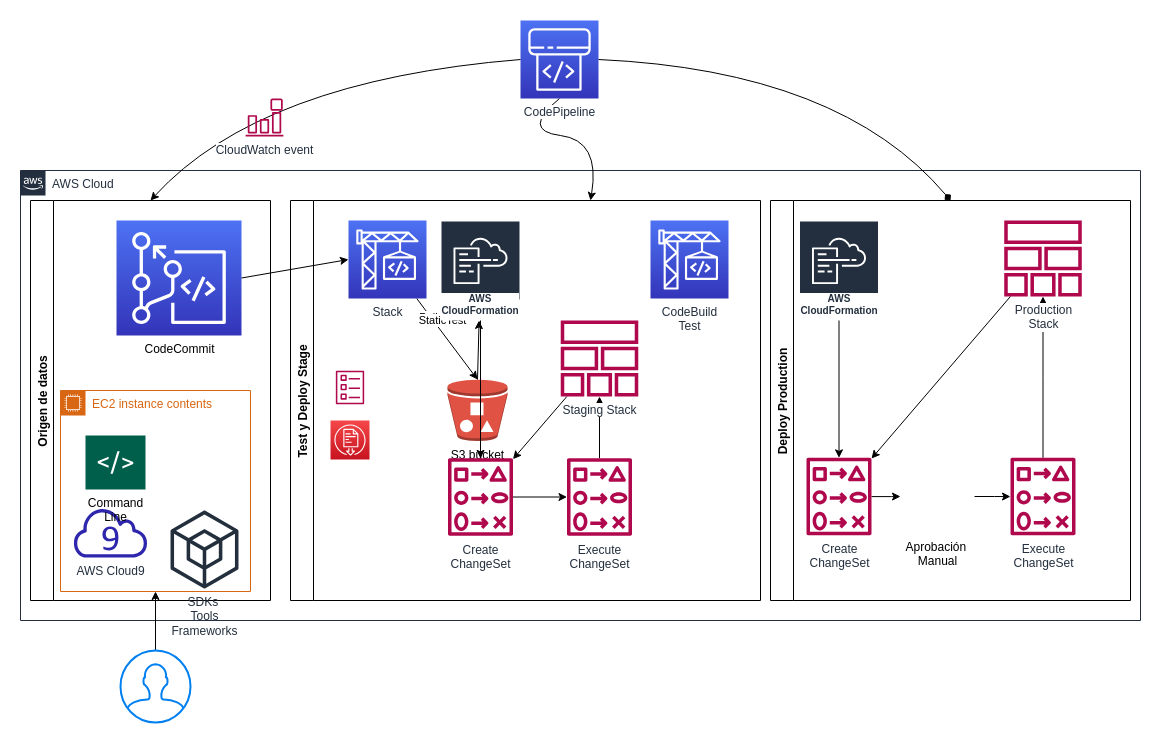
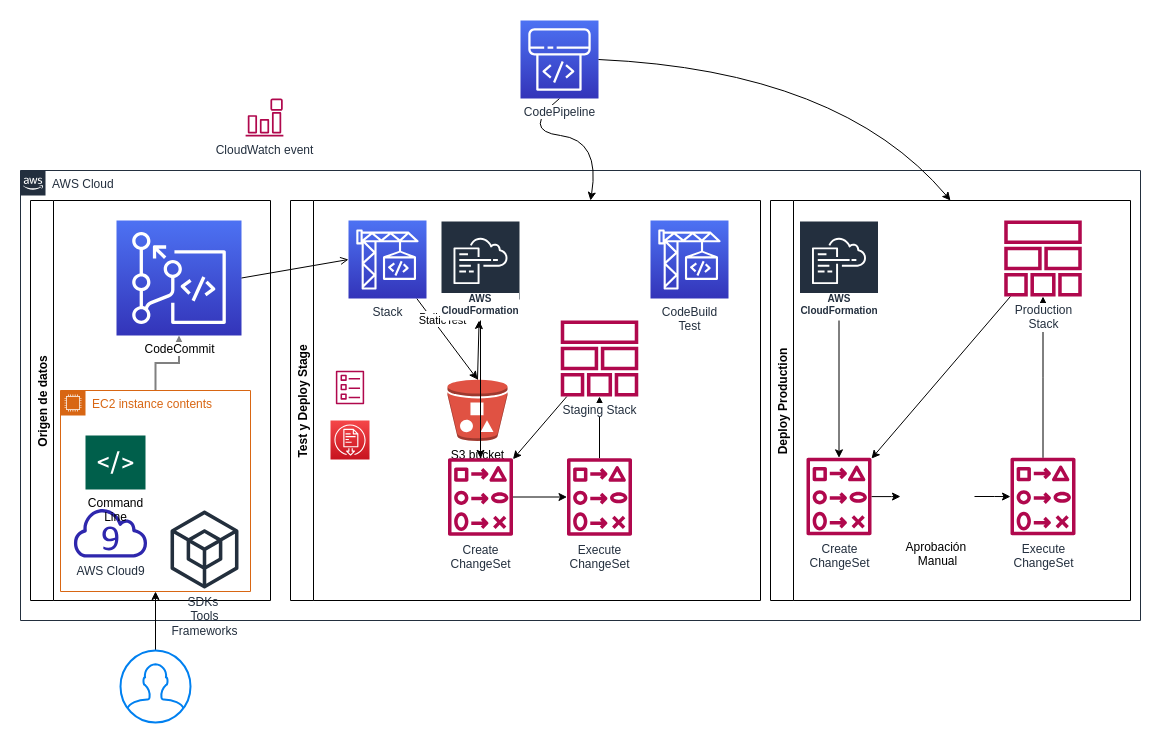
  <mxCell id="0" />
  <mxCell id="1" parent="0" />
  <mxCell id="2" value="AWS Cloud" style="points=[[0,0],[0.25,0],[0.5,0],[0.75,0],[1,0],[1,0.25],[1,0.5],[1,0.75],[1,1],[0.75,1],[0.5,1],[0.25,1],[0,1],[0,0.75],[0,0.5],[0,0.25]];outlineConnect=0;gradientColor=none;html=1;whiteSpace=wrap;fontSize=12;fontStyle=0;shape=mxgraph.aws4.group;grIcon=mxgraph.aws4.group_aws_cloud_alt;strokeColor=#232F3E;fillColor=none;verticalAlign=top;align=left;spacingLeft=30;fontColor=#232F3E;dashed=0;labelBackgroundColor=#ffffff;container=1;pointerEvents=0;collapsible=0;recursiveResize=0;" parent="1" vertex="1"><mxGeometry x="20" y="170" width="1120" height="450" as="geometry" /></mxCell>
  <mxCell id="3" value="Build" style="endArrow=classic;html=1;rounded=0;fontColor=default;entryX=0.5;entryY=0;entryDx=0;entryDy=0;entryPerimeter=0;" edge="1" parent="2" source="5" target="14"><mxGeometry x="-0.523" width="50" height="50" relative="1" as="geometry"><mxPoint x="390" y="170" as="sourcePoint" /><mxPoint x="370" y="300" as="targetPoint" /><mxPoint as="offset" /></mxGeometry></mxCell>
  <mxCell id="4" value="StaticTest" style="edgeLabel;html=1;align=center;verticalAlign=middle;resizable=0;points=[];fontColor=default;" vertex="1" connectable="0" parent="3"><mxGeometry x="-0.171" y="2" relative="1" as="geometry"><mxPoint x="-2" y="-11" as="offset" /></mxGeometry></mxCell>
  <mxCell id="5" value="Stack" style="sketch=0;points=[[0,0,0],[0.25,0,0],[0.5,0,0],[0.75,0,0],[1,0,0],[0,1,0],[0.25,1,0],[0.5,1,0],[0.75,1,0],[1,1,0],[0,0.25,0],[0,0.5,0],[0,0.75,0],[1,0.25,0],[1,0.5,0],[1,0.75,0]];outlineConnect=0;fontColor=#232F3E;gradientColor=#4D72F3;gradientDirection=north;fillColor=#3334B9;strokeColor=#ffffff;dashed=0;verticalLabelPosition=bottom;verticalAlign=top;align=center;html=1;fontSize=12;fontStyle=0;aspect=fixed;shape=mxgraph.aws4.resourceIcon;resIcon=mxgraph.aws4.codebuild;labelBackgroundColor=#FFFFFF;labelBorderColor=none;" vertex="1" parent="2"><mxGeometry x="328" y="50" width="78" height="78" as="geometry" /></mxCell>
  <mxCell id="6" value="Origen de datos" style="swimlane;horizontal=0;labelBackgroundColor=#FFFFFF;labelBorderColor=none;fontColor=default;" vertex="1" parent="2"><mxGeometry x="10" y="30" width="240" height="400" as="geometry" /></mxCell>
+ <mxCell id="7" style="edgeStyle=orthogonalEdgeStyle;rounded=0;orthogonalLoop=1;jettySize=auto;html=1;startArrow=none;startFill=0;endArrow=open;endFill=0;strokeColor=#808080;strokeWidth=2;entryX=0.5;entryY=1;entryDx=0;entryDy=0;entryPerimeter=0;" parent="6" source="8" target="12" edge="1"><mxGeometry relative="1" as="geometry"><mxPoint x="348" y="170.5" as="targetPoint" /></mxGeometry></mxCell>
  <mxCell id="8" value="EC2 instance contents" style="points=[[0,0],[0.25,0],[0.5,0],[0.75,0],[1,0],[1,0.25],[1,0.5],[1,0.75],[1,1],[0.75,1],[0.5,1],[0.25,1],[0,1],[0,0.75],[0,0.5],[0,0.25]];outlineConnect=0;gradientColor=none;html=1;whiteSpace=wrap;fontSize=12;fontStyle=0;container=1;pointerEvents=0;collapsible=0;recursiveResize=0;shape=mxgraph.aws4.group;grIcon=mxgraph.aws4.group_ec2_instance_contents;strokeColor=#D86613;fillColor=none;verticalAlign=top;align=left;spacingLeft=30;fontColor=#D86613;dashed=0;" vertex="1" parent="6"><mxGeometry x="30" y="190" width="190" height="201" as="geometry" /></mxCell>
  <mxCell id="9" value="AWS Cloud9" style="sketch=0;outlineConnect=0;fontColor=#232F3E;gradientColor=none;fillColor=#2E27AD;strokeColor=none;dashed=0;verticalLabelPosition=bottom;verticalAlign=top;align=center;html=1;fontSize=12;fontStyle=0;aspect=fixed;shape=mxgraph.aws4.cloud9;" vertex="1" parent="8"><mxGeometry x="11" y="117" width="78" height="50" as="geometry" /></mxCell>
  <mxCell id="10" value="SDKs&amp;nbsp;&lt;br&gt;Tools&lt;br&gt;Frameworks" style="sketch=0;outlineConnect=0;fontColor=#232F3E;gradientColor=none;fillColor=#232F3D;strokeColor=none;dashed=0;verticalLabelPosition=bottom;verticalAlign=top;align=center;html=1;fontSize=12;fontStyle=0;aspect=fixed;pointerEvents=1;shape=mxgraph.aws4.external_sdk;" vertex="1" parent="8"><mxGeometry x="110" y="120" width="68" height="78" as="geometry" /></mxCell>
  <mxCell id="11" value="Command &lt;br&gt;Line" style="sketch=0;pointerEvents=1;shadow=0;dashed=0;html=1;strokeColor=none;fillColor=#005F4B;labelPosition=center;verticalLabelPosition=bottom;verticalAlign=top;align=center;outlineConnect=0;shape=mxgraph.veeam2.command_line;" vertex="1" parent="8"><mxGeometry x="25" y="45" width="60" height="54" as="geometry" /></mxCell>
  <mxCell id="12" value="CodeCommit" style="sketch=0;points=[[0,0,0],[0.25,0,0],[0.5,0,0],[0.75,0,0],[1,0,0],[0,1,0],[0.25,1,0],[0.5,1,0],[0.75,1,0],[1,1,0],[0,0.25,0],[0,0.5,0],[0,0.75,0],[1,0.25,0],[1,0.5,0],[1,0.75,0]];outlineConnect=0;fontColor=default;gradientColor=#4D72F3;gradientDirection=north;fillColor=#3334B9;strokeColor=#ffffff;dashed=0;verticalLabelPosition=bottom;verticalAlign=top;align=center;html=1;fontSize=12;fontStyle=0;aspect=fixed;shape=mxgraph.aws4.resourceIcon;resIcon=mxgraph.aws4.codecommit;labelBackgroundColor=#FFFFFF;labelBorderColor=none;" vertex="1" parent="6"><mxGeometry x="86" y="20" width="125" height="115" as="geometry" /></mxCell>
  <mxCell id="13" value="Test y Deploy Stage" style="swimlane;horizontal=0;labelBackgroundColor=#FFFFFF;labelBorderColor=none;fontColor=default;" vertex="1" parent="2"><mxGeometry x="270" y="30" width="470" height="400" as="geometry" /></mxCell>
  <mxCell id="14" value="S3 bucket" style="outlineConnect=0;dashed=0;verticalLabelPosition=bottom;verticalAlign=top;align=center;html=1;shape=mxgraph.aws3.bucket_with_objects;fillColor=#E05243;gradientColor=none;labelBackgroundColor=#FFFFFF;labelBorderColor=none;fontColor=default;" vertex="1" parent="13"><mxGeometry x="157" y="179" width="60" height="61.5" as="geometry" /></mxCell>
  <mxCell id="15" value="" style="sketch=0;points=[[0,0,0],[0.25,0,0],[0.5,0,0],[0.75,0,0],[1,0,0],[0,1,0],[0.25,1,0],[0.5,1,0],[0.75,1,0],[1,1,0],[0,0.25,0],[0,0.5,0],[0,0.75,0],[1,0.25,0],[1,0.5,0],[1,0.75,0]];outlineConnect=0;fontColor=#232F3E;gradientColor=#F54749;gradientDirection=north;fillColor=#C7131F;strokeColor=#ffffff;dashed=0;verticalLabelPosition=bottom;verticalAlign=top;align=center;html=1;fontSize=12;fontStyle=0;aspect=fixed;shape=mxgraph.aws4.resourceIcon;resIcon=mxgraph.aws4.artifact;labelBackgroundColor=#FFFFFF;labelBorderColor=none;" vertex="1" parent="13"><mxGeometry x="40" y="220" width="39" height="39" as="geometry" /></mxCell>
  <mxCell id="16" value="" style="sketch=0;outlineConnect=0;fontColor=#232F3E;gradientColor=none;fillColor=#B0084D;strokeColor=none;dashed=0;verticalLabelPosition=bottom;verticalAlign=top;align=center;html=1;fontSize=12;fontStyle=0;aspect=fixed;pointerEvents=1;shape=mxgraph.aws4.template;labelBackgroundColor=#FFFFFF;labelBorderColor=none;" vertex="1" parent="13"><mxGeometry x="45.34" y="170" width="28.33" height="34" as="geometry" /></mxCell>
  <mxCell id="17" value="AWS CloudFormation" style="sketch=0;outlineConnect=0;fontColor=#232F3E;gradientColor=none;strokeColor=#ffffff;fillColor=#232F3E;dashed=0;verticalLabelPosition=middle;verticalAlign=bottom;align=center;html=1;whiteSpace=wrap;fontSize=10;fontStyle=1;spacing=3;shape=mxgraph.aws4.productIcon;prIcon=mxgraph.aws4.cloudformation;labelBackgroundColor=#FFFFFF;labelBorderColor=none;" vertex="1" parent="13"><mxGeometry x="150" y="20" width="80" height="100" as="geometry" /></mxCell>
  <mxCell id="18" value="" style="endArrow=classic;html=1;rounded=0;fontColor=default;exitX=0.5;exitY=0;exitDx=0;exitDy=0;exitPerimeter=0;" edge="1" parent="13" source="14" target="17"><mxGeometry width="50" height="50" relative="1" as="geometry"><mxPoint x="110" y="140" as="sourcePoint" /><mxPoint x="160" y="90" as="targetPoint" /></mxGeometry></mxCell>
  <mxCell id="19" value="Create &lt;br&gt;ChangeSet" style="sketch=0;outlineConnect=0;fontColor=#232F3E;gradientColor=none;fillColor=#B0084D;strokeColor=none;dashed=0;verticalLabelPosition=bottom;verticalAlign=top;align=center;html=1;fontSize=12;fontStyle=0;aspect=fixed;pointerEvents=1;shape=mxgraph.aws4.change_set;labelBackgroundColor=#FFFFFF;labelBorderColor=none;" vertex="1" parent="13"><mxGeometry x="157.5" y="257.5" width="65" height="78" as="geometry" /></mxCell>
  <mxCell id="20" value="" style="endArrow=classic;html=1;rounded=0;fontColor=default;" edge="1" parent="13" source="17" target="19"><mxGeometry width="50" height="50" relative="1" as="geometry"><mxPoint x="110" y="140" as="sourcePoint" /><mxPoint x="160" y="90" as="targetPoint" /></mxGeometry></mxCell>
  <mxCell id="21" value="" style="endArrow=classic;html=1;rounded=0;fontColor=default;" edge="1" parent="13" source="23" target="19"><mxGeometry width="50" height="50" relative="1" as="geometry"><mxPoint x="270" y="120" as="sourcePoint" /><mxPoint x="330" y="170" as="targetPoint" /></mxGeometry></mxCell>
  <mxCell id="22" value="" style="endArrow=classic;html=1;rounded=0;fontColor=default;" edge="1" parent="13" source="24" target="23"><mxGeometry width="50" height="50" relative="1" as="geometry"><mxPoint x="290" y="250" as="sourcePoint" /><mxPoint x="160" y="90" as="targetPoint" /></mxGeometry></mxCell>
  <mxCell id="23" value="Staging Stack" style="sketch=0;outlineConnect=0;fontColor=#232F3E;gradientColor=none;fillColor=#B0084D;strokeColor=none;dashed=0;verticalLabelPosition=bottom;verticalAlign=top;align=center;html=1;fontSize=12;fontStyle=0;aspect=fixed;pointerEvents=1;shape=mxgraph.aws4.stack;labelBackgroundColor=#FFFFFF;labelBorderColor=none;" vertex="1" parent="13"><mxGeometry x="270" y="120" width="78" height="76" as="geometry" /></mxCell>
  <mxCell id="24" value="Execute &lt;br&gt;ChangeSet" style="sketch=0;outlineConnect=0;fontColor=#232F3E;gradientColor=none;fillColor=#B0084D;strokeColor=none;dashed=0;verticalLabelPosition=bottom;verticalAlign=top;align=center;html=1;fontSize=12;fontStyle=0;aspect=fixed;pointerEvents=1;shape=mxgraph.aws4.change_set;labelBackgroundColor=#FFFFFF;labelBorderColor=none;" vertex="1" parent="13"><mxGeometry x="276.5" y="257.5" width="65" height="78" as="geometry" /></mxCell>
  <mxCell id="25" value="" style="endArrow=classic;html=1;rounded=0;fontColor=default;" edge="1" parent="13" source="19" target="24"><mxGeometry width="50" height="50" relative="1" as="geometry"><mxPoint x="110" y="140" as="sourcePoint" /><mxPoint x="160" y="90" as="targetPoint" /></mxGeometry></mxCell>
  <mxCell id="26" value="CodeBuild&lt;br&gt;Test" style="sketch=0;points=[[0,0,0],[0.25,0,0],[0.5,0,0],[0.75,0,0],[1,0,0],[0,1,0],[0.25,1,0],[0.5,1,0],[0.75,1,0],[1,1,0],[0,0.25,0],[0,0.5,0],[0,0.75,0],[1,0.25,0],[1,0.5,0],[1,0.75,0]];outlineConnect=0;fontColor=#232F3E;gradientColor=#4D72F3;gradientDirection=north;fillColor=#3334B9;strokeColor=#ffffff;dashed=0;verticalLabelPosition=bottom;verticalAlign=top;align=center;html=1;fontSize=12;fontStyle=0;aspect=fixed;shape=mxgraph.aws4.resourceIcon;resIcon=mxgraph.aws4.codebuild;labelBackgroundColor=#FFFFFF;labelBorderColor=none;" vertex="1" parent="13"><mxGeometry x="360" y="20" width="78" height="78" as="geometry" /></mxCell>
- <mxCell id="27" value="" style="endArrow=classic;html=1;rounded=0;fontColor=default;exitX=1;exitY=0.5;exitDx=0;exitDy=0;exitPerimeter=0;entryX=0;entryY=0.5;entryDx=0;entryDy=0;entryPerimeter=0;" edge="1" parent="2" source="12" target="5"><mxGeometry width="50" height="50" relative="1" as="geometry"><mxPoint x="390" y="-30" as="sourcePoint" /><mxPoint x="440" y="-80" as="targetPoint" /></mxGeometry></mxCell>
+ <mxCell id="27" value="" style="endArrow=open;html=1;rounded=0;fontColor=default;exitX=1;exitY=0.5;exitDx=0;exitDy=0;exitPerimeter=0;entryX=0;entryY=0.5;entryDx=0;entryDy=0;entryPerimeter=0;" edge="1" parent="2" source="12" target="5"><mxGeometry width="50" height="50" relative="1" as="geometry"><mxPoint x="390" y="-30" as="sourcePoint" /><mxPoint x="440" y="-80" as="targetPoint" /></mxGeometry></mxCell>
  <mxCell id="28" value="Deploy Production" style="swimlane;horizontal=0;labelBackgroundColor=#FFFFFF;labelBorderColor=none;fontColor=default;" vertex="1" parent="2"><mxGeometry x="750" y="30" width="360" height="400" as="geometry" /></mxCell>
  <mxCell id="29" value="AWS CloudFormation" style="sketch=0;outlineConnect=0;fontColor=#232F3E;gradientColor=none;strokeColor=#ffffff;fillColor=#232F3E;dashed=0;verticalLabelPosition=middle;verticalAlign=bottom;align=center;html=1;whiteSpace=wrap;fontSize=10;fontStyle=1;spacing=3;shape=mxgraph.aws4.productIcon;prIcon=mxgraph.aws4.cloudformation;labelBackgroundColor=#FFFFFF;labelBorderColor=none;" vertex="1" parent="28"><mxGeometry x="28.5" y="20" width="80" height="100" as="geometry" /></mxCell>
  <mxCell id="30" style="edgeStyle=orthogonalEdgeStyle;rounded=0;orthogonalLoop=1;jettySize=auto;html=1;entryX=0;entryY=0.5;entryDx=0;entryDy=0;fontColor=default;" edge="1" parent="28" source="31" target="35"><mxGeometry relative="1" as="geometry" /></mxCell>
  <mxCell id="31" value="Create &lt;br&gt;ChangeSet" style="sketch=0;outlineConnect=0;fontColor=#232F3E;gradientColor=none;fillColor=#B0084D;strokeColor=none;dashed=0;verticalLabelPosition=bottom;verticalAlign=top;align=center;html=1;fontSize=12;fontStyle=0;aspect=fixed;pointerEvents=1;shape=mxgraph.aws4.change_set;labelBackgroundColor=#FFFFFF;labelBorderColor=none;" vertex="1" parent="28"><mxGeometry x="36" y="257" width="65" height="78" as="geometry" /></mxCell>
  <mxCell id="32" style="edgeStyle=orthogonalEdgeStyle;rounded=0;orthogonalLoop=1;jettySize=auto;html=1;fontColor=default;" edge="1" parent="28" source="33" target="37"><mxGeometry relative="1" as="geometry" /></mxCell>
  <mxCell id="33" value="Execute &lt;br&gt;ChangeSet" style="sketch=0;outlineConnect=0;fontColor=#232F3E;gradientColor=none;fillColor=#B0084D;strokeColor=none;dashed=0;verticalLabelPosition=bottom;verticalAlign=top;align=center;html=1;fontSize=12;fontStyle=0;aspect=fixed;pointerEvents=1;shape=mxgraph.aws4.change_set;labelBackgroundColor=#FFFFFF;labelBorderColor=none;" vertex="1" parent="28"><mxGeometry x="240" y="257" width="65" height="78" as="geometry" /></mxCell>
  <mxCell id="34" style="edgeStyle=orthogonalEdgeStyle;rounded=0;orthogonalLoop=1;jettySize=auto;html=1;exitX=1;exitY=0.5;exitDx=0;exitDy=0;fontColor=default;" edge="1" parent="28" source="35" target="33"><mxGeometry relative="1" as="geometry" /></mxCell>
  <mxCell id="35" value="Aprobación&amp;nbsp;&lt;br&gt;Manual" style="shape=image;html=1;verticalAlign=top;verticalLabelPosition=bottom;labelBackgroundColor=#ffffff;imageAspect=0;aspect=fixed;image=https://cdn3.iconfinder.com/data/icons/ballicons-reloaded-free/512/icon-91-128.png;labelBorderColor=none;fontColor=default;" vertex="1" parent="28"><mxGeometry x="130" y="259" width="74" height="74" as="geometry" /></mxCell>
  <mxCell id="36" value="" style="endArrow=classic;html=1;rounded=0;fontColor=default;" edge="1" parent="28" source="29" target="31"><mxGeometry width="50" height="50" relative="1" as="geometry"><mxPoint x="-290" y="130" as="sourcePoint" /><mxPoint x="-290" y="267.85" as="targetPoint" /></mxGeometry></mxCell>
  <mxCell id="37" value="Production&lt;br&gt;Stack&lt;br&gt;" style="sketch=0;outlineConnect=0;fontColor=#232F3E;gradientColor=none;fillColor=#B0084D;strokeColor=none;dashed=0;verticalLabelPosition=bottom;verticalAlign=top;align=center;html=1;fontSize=12;fontStyle=0;aspect=fixed;pointerEvents=1;shape=mxgraph.aws4.stack;labelBackgroundColor=#FFFFFF;labelBorderColor=none;" vertex="1" parent="28"><mxGeometry x="233.5" y="20" width="78" height="76" as="geometry" /></mxCell>
  <mxCell id="38" value="" style="endArrow=classic;html=1;rounded=0;fontColor=default;" edge="1" parent="28" source="37" target="31"><mxGeometry width="50" height="50" relative="1" as="geometry"><mxPoint x="-193.65" y="206" as="sourcePoint" /><mxPoint x="-247.5" y="268.674" as="targetPoint" /><Array as="points" /></mxGeometry></mxCell>
  <mxCell id="39" value="" style="curved=1;endArrow=classic;html=1;rounded=0;fontColor=default;exitX=0.5;exitY=1;exitDx=0;exitDy=0;exitPerimeter=0;" edge="1" parent="1" source="42"><mxGeometry width="50" height="50" relative="1" as="geometry"><mxPoint x="480" y="340" as="sourcePoint" /><mxPoint x="590" y="200" as="targetPoint" /><Array as="points"><mxPoint x="520" y="130" /><mxPoint x="600" y="140" /></Array></mxGeometry></mxCell>
  <mxCell id="40" style="edgeStyle=orthogonalEdgeStyle;rounded=0;orthogonalLoop=1;jettySize=auto;html=1;fontColor=default;" edge="1" parent="1" source="41" target="8"><mxGeometry relative="1" as="geometry" /></mxCell>
  <mxCell id="41" value="" style="html=1;verticalLabelPosition=bottom;align=center;labelBackgroundColor=#ffffff;verticalAlign=top;strokeWidth=2;strokeColor=#0080F0;shadow=0;dashed=0;shape=mxgraph.ios7.icons.user;" vertex="1" parent="1"><mxGeometry x="120" y="650" width="70" height="72" as="geometry" /></mxCell>
  <mxCell id="42" value="CodePipeline" style="sketch=0;points=[[0,0,0],[0.25,0,0],[0.5,0,0],[0.75,0,0],[1,0,0],[0,1,0],[0.25,1,0],[0.5,1,0],[0.75,1,0],[1,1,0],[0,0.25,0],[0,0.5,0],[0,0.75,0],[1,0.25,0],[1,0.5,0],[1,0.75,0]];outlineConnect=0;fontColor=#232F3E;gradientColor=#4D72F3;gradientDirection=north;fillColor=#3334B9;strokeColor=#ffffff;dashed=0;verticalLabelPosition=bottom;verticalAlign=top;align=center;html=1;fontSize=12;fontStyle=0;aspect=fixed;shape=mxgraph.aws4.resourceIcon;resIcon=mxgraph.aws4.codepipeline;labelBackgroundColor=#FFFFFF;labelBorderColor=none;" vertex="1" parent="1"><mxGeometry x="520" y="20" width="78" height="78" as="geometry" /></mxCell>
- <mxCell id="43" value="" style="curved=1;endArrow=classic;html=1;rounded=0;fontColor=default;exitX=0;exitY=0.5;exitDx=0;exitDy=0;exitPerimeter=0;entryX=0.5;entryY=0;entryDx=0;entryDy=0;" edge="1" parent="1" source="42" target="6"><mxGeometry width="50" height="50" relative="1" as="geometry"><mxPoint x="260" y="130" as="sourcePoint" /><mxPoint x="230" y="220" as="targetPoint" /><Array as="points"><mxPoint x="260" y="80" /></Array></mxGeometry></mxCell>
- <mxCell id="44" value="" style="curved=1;endArrow=diamond;html=1;rounded=0;fontColor=default;exitX=1;exitY=0.5;exitDx=0;exitDy=0;exitPerimeter=0;entryX=0.5;entryY=0;entryDx=0;entryDy=0;" edge="1" parent="1" source="42" target="28"><mxGeometry width="50" height="50" relative="1" as="geometry"><mxPoint x="780" y="340" as="sourcePoint" /><mxPoint x="830" y="290" as="targetPoint" /><Array as="points"><mxPoint x="840" y="70" /></Array></mxGeometry></mxCell>
+ <mxCell id="44" value="" style="curved=1;endArrow=classic;html=1;rounded=0;fontColor=default;exitX=1;exitY=0.5;exitDx=0;exitDy=0;exitPerimeter=0;entryX=0.5;entryY=0;entryDx=0;entryDy=0;" edge="1" parent="1" source="42" target="28"><mxGeometry width="50" height="50" relative="1" as="geometry"><mxPoint x="780" y="340" as="sourcePoint" /><mxPoint x="830" y="290" as="targetPoint" /><Array as="points"><mxPoint x="840" y="70" /></Array></mxGeometry></mxCell>
  <mxCell id="45" value="CloudWatch event" style="sketch=0;outlineConnect=0;fontColor=#232F3E;gradientColor=none;fillColor=#B0084D;strokeColor=none;dashed=0;verticalLabelPosition=bottom;verticalAlign=top;align=center;html=1;fontSize=12;fontStyle=0;aspect=fixed;pointerEvents=1;shape=mxgraph.aws4.event_event_based;labelBackgroundColor=#FFFFFF;labelBorderColor=none;" vertex="1" parent="1"><mxGeometry x="245" y="98" width="38" height="38" as="geometry" /></mxCell>
